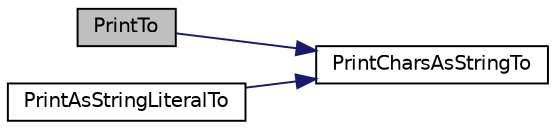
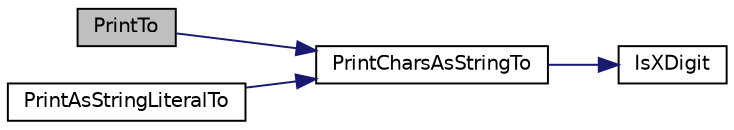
  digraph {
    rankdir=LR
    node [color=black fontname=Helvetica fontsize=10 shape=record]
    edge [color=midnightblue fontname=Helvetica fontsize=10 labelfontname=Helvetica labelfontsize=10 style=solid]
    n1 [fillcolor=grey75 fontcolor=black height=0.2 label=PrintTo style=filled width=0.4]
    n2 [height=0.2 label=PrintCharsAsStringTo width=0.4]
+   n3 [height=0.2 label=IsXDigit width=0.4]
    n4 [height=0.2 label=PrintAsStringLiteralTo width=0.4]
    n1 -> n2
+   n2 -> n3
    n4 -> n2
  }
